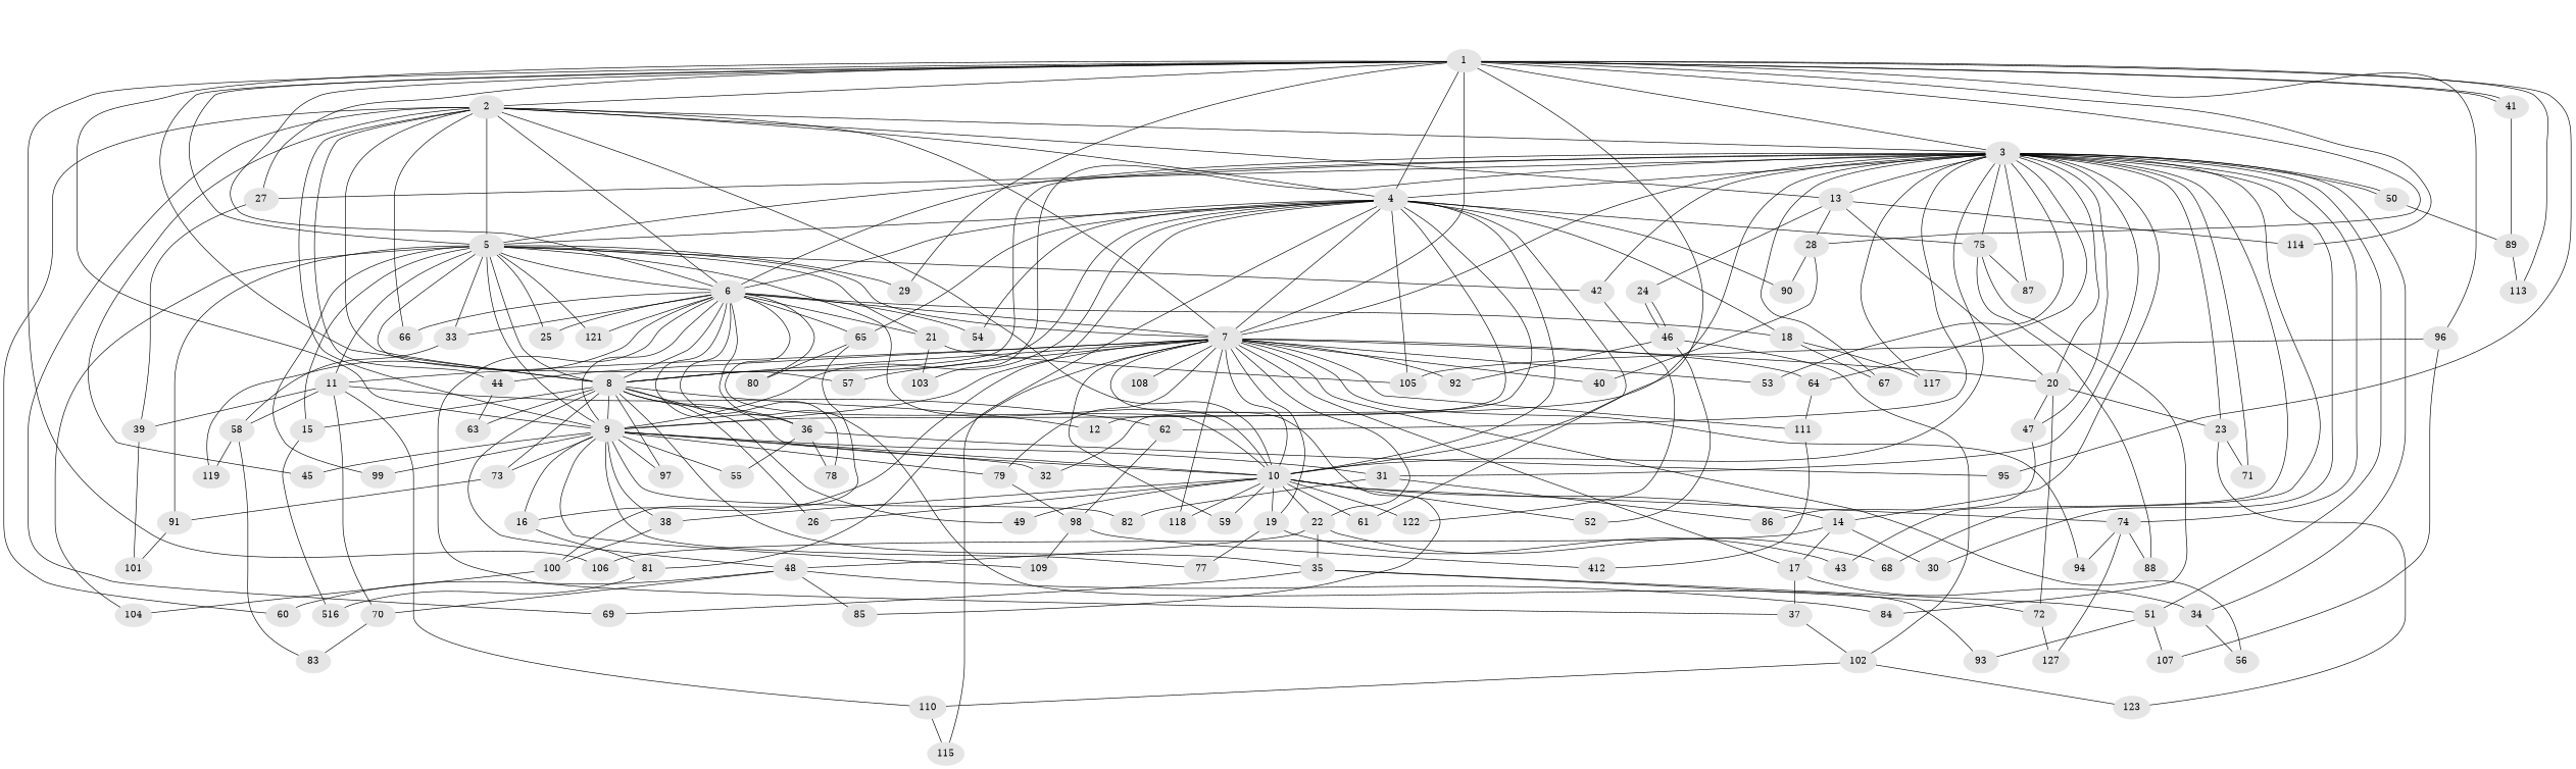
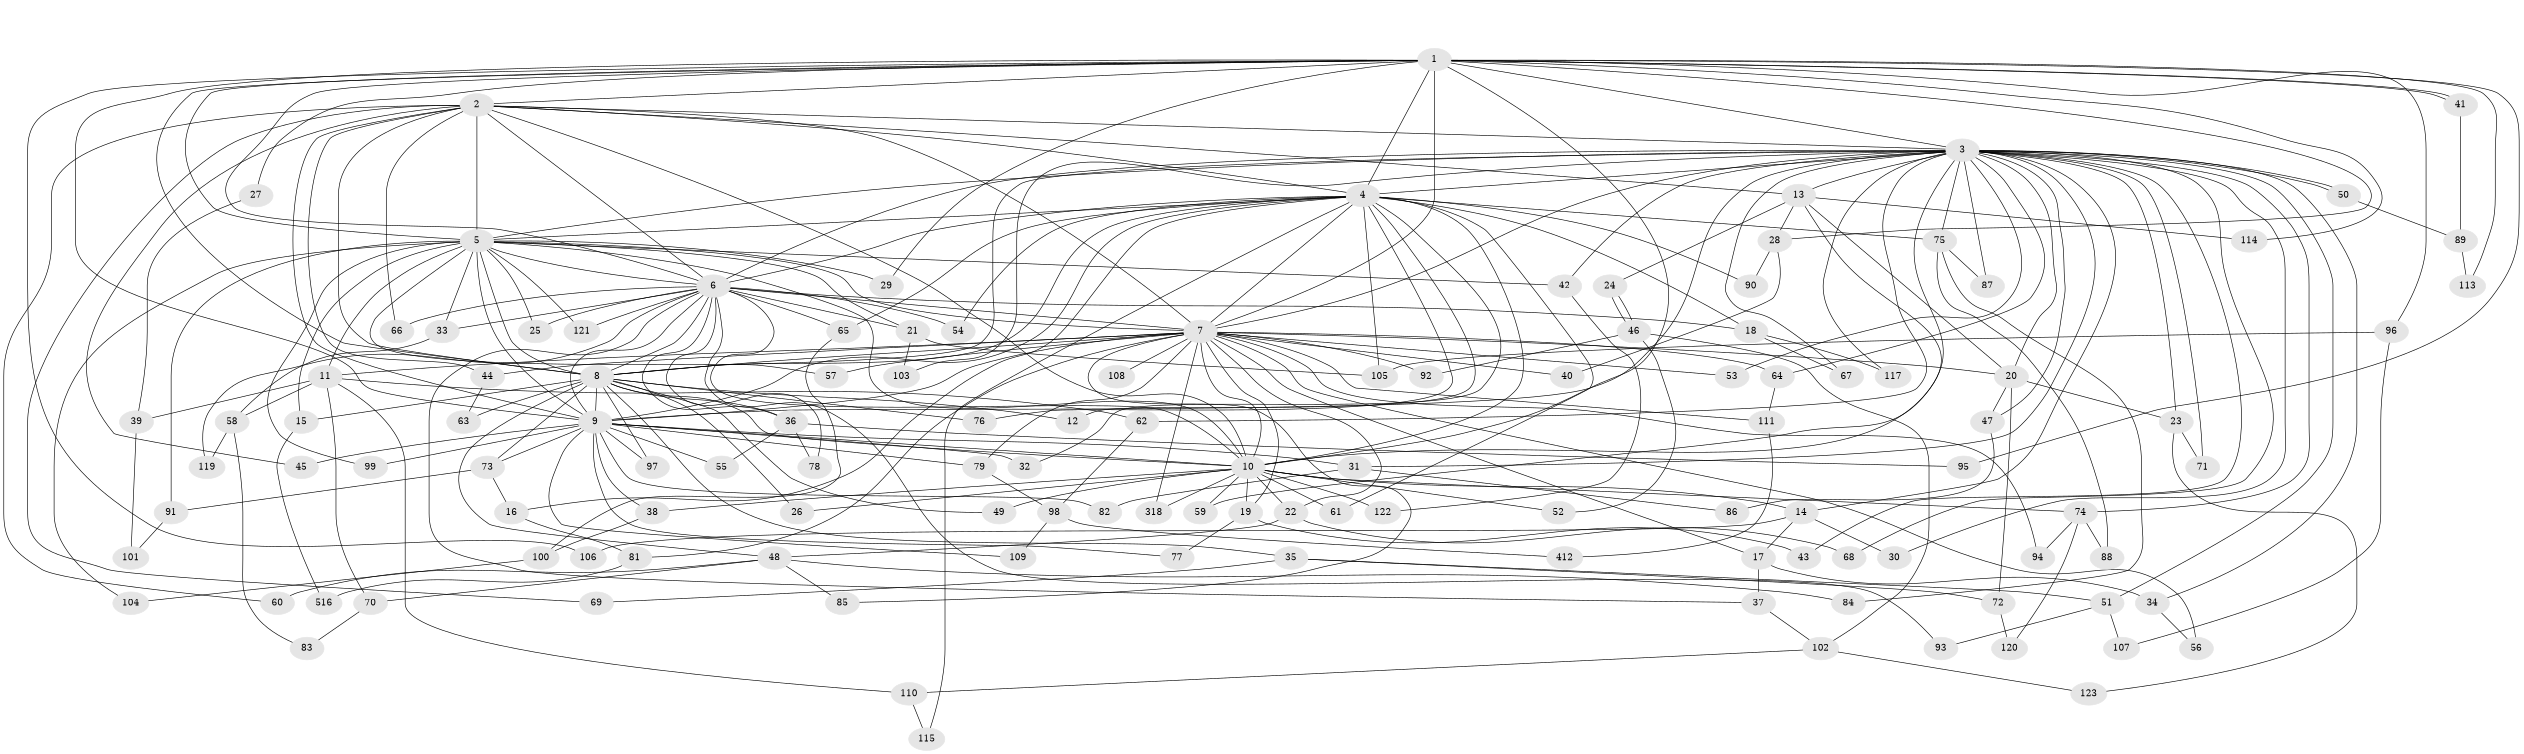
  graph {
    node [color=gray90 style=filled]
    1
    2
    3
    4
    5
    6
    7
    8
    9
    10
    27
    28
    29
    41
    95
    96
    106
    113
    114
    13
    44
    45
    60
    66
    69
    14
    23
    30
    31
    34
    42
    43
    47
    50
    51
    53
    62
    64
    67
    68
    71
    74
    75
    87
    103
    117
    20
    12
    16
    18
    32
    54
    61
    65
+   76
    90
    105
    115
    11
    15
    21
    25
    33
    57
    91
    99
    104
    121
    36
    37
    78
-   80
    93
    119
    17
    19
    22
    40
    56
    59
    79
    81
    85
    92
    94
    108
    111
-   118
+   118 [label=318]
    26
    35
    48
    49
    63
    73
    97
    38
    55
    77
    82
    109
    52
    122
    39
    89
    107
    24
    123
    46
    86
    98
-   120 [label=127]
+   120
    88
    84
    100
    58
    70
    110
    n118 [label=516]
    101
    102
    72
    n122 [label=412]
    83
    1 -- 2
    1 -- 3
    1 -- 4
    1 -- 5
    1 -- 6
    1 -- 7
    1 -- 8
    1 -- 9
    1 -- 10
    1 -- 27
    1 -- 28
    1 -- 29
    1 -- 41
    1 -- 41
    1 -- 95
    1 -- 96
    1 -- 106
    1 -- 113
    1 -- 114
    2 -- 3
    2 -- 4
    2 -- 5
    2 -- 6
    2 -- 7
    2 -- 8
    2 -- 9
    2 -- 10
    2 -- 13
    2 -- 44
    2 -- 45
    2 -- 60
    2 -- 66
    2 -- 69
    3 -- 4
    3 -- 5
    3 -- 6
    3 -- 7
    3 -- 8
    3 -- 9
    3 -- 10
-   3 -- 27
    3 -- 13
    3 -- 14
    3 -- 23
    3 -- 30
    3 -- 31
    3 -- 34
    3 -- 42
    3 -- 43
    3 -- 47
    3 -- 50
    3 -- 50
    3 -- 51
    3 -- 53
    3 -- 62
    3 -- 64
    3 -- 67
    3 -- 68
    3 -- 71
    3 -- 74
    3 -- 75
    3 -- 87
    3 -- 103
    3 -- 117
    3 -- 20
    4 -- 5
    4 -- 6
    4 -- 7
    4 -- 8
    4 -- 9
    4 -- 10
    4 -- 75
    4 -- 12
    4 -- 16
    4 -- 18
    4 -- 32
    4 -- 54
    4 -- 61
    4 -- 65
+   4 -- 76
    4 -- 90
    4 -- 105
    4 -- 115
    5 -- 6
    5 -- 7
    5 -- 8
    5 -- 9
    5 -- 10
    5 -- 29
    5 -- 42
    5 -- 11
    5 -- 15
    5 -- 21
    5 -- 25
    5 -- 33
    5 -- 57
    5 -- 91
    5 -- 99
    5 -- 104
    5 -- 121
    6 -- 7
    6 -- 8
    6 -- 9
    6 -- 10
    6 -- 66
    6 -- 18
    6 -- 54
    6 -- 65
    6 -- 21
    6 -- 25
    6 -- 33
    6 -- 121
    6 -- 36
    6 -- 37
    6 -- 78
-   6 -- 80
    6 -- 93
    6 -- 119
    7 -- 8
    7 -- 9
    7 -- 10
    7 -- 44
    7 -- 53
    7 -- 64
    7 -- 20
    7 -- 11
    7 -- 57
    7 -- 17
    7 -- 19
    7 -- 22
    7 -- 40
    7 -- 56
-   7 -- 59
+   13 -- 59
    7 -- 79
    7 -- 81
    7 -- 85
    7 -- 92
    7 -- 94
    7 -- 108
    7 -- 111
    7 -- 118
    8 -- 9
    8 -- 10
    8 -- 12
+   8 -- 76
    8 -- 15
    8 -- 36
    8 -- 26
    8 -- 35
    8 -- 48
    8 -- 49
    8 -- 63
    8 -- 73
    8 -- 97
    9 -- 10
    9 -- 45
    9 -- 31
-   9 -- 16
+   73 -- 16
    9 -- 32
    9 -- 99
    9 -- 79
    9 -- 73
    9 -- 97
    9 -- 38
    9 -- 55
    9 -- 77
    9 -- 82
    9 -- 109
    10 -- 14
    10 -- 74
    10 -- 61
    10 -- 19
    10 -- 22
    10 -- 59
    10 -- 118
    10 -- 26
    10 -- 49
    10 -- 38
    10 -- 52
    10 -- 122
    27 -- 39
    28 -- 90
    28 -- 40
    41 -- 89
    96 -- 105
    96 -- 107
    13 -- 28
    13 -- 114
    13 -- 20
    13 -- 24
    44 -- 63
    14 -- 106
    14 -- 30
    14 -- 17
    23 -- 71
    23 -- 123
    31 -- 82
    31 -- 86
    34 -- 56
    42 -- 122
    47 -- 86
    50 -- 89
    51 -- 93
    51 -- 107
    62 -- 98
    64 -- 111
    74 -- 94
    74 -- 120
    74 -- 88
    75 -- 87
    75 -- 88
    75 -- 84
    20 -- 23
    20 -- 47
    20 -- 72
    16 -- 81
    18 -- 67
    18 -- 117
-   65 -- 80
    65 -- 100
    11 -- 62
    11 -- 39
    11 -- 58
    11 -- 70
    11 -- 110
    15 -- n118
    21 -- 103
    21 -- 105
    33 -- 58
    91 -- 101
    36 -- 95
    36 -- 78
    36 -- 55
    37 -- 102
    17 -- 34
    17 -- 37
    19 -- 43
    19 -- 77
    22 -- 68
-   22 -- 35
    22 -- 48
    79 -- 98
    81 -- n118
    111 -- n122
    35 -- 69
    35 -- 51
    35 -- 72
    48 -- 60
    48 -- 85
    48 -- 84
    48 -- 70
    73 -- 91
    38 -- 100
    39 -- 101
    89 -- 113
    24 -- 46
    24 -- 46
    46 -- 92
    46 -- 52
    46 -- 102
    98 -- 109
    98 -- n122
    100 -- 104
    58 -- 119
    58 -- 83
    70 -- 83
    110 -- 115
    102 -- 123
    102 -- 110
    72 -- 120
  }
